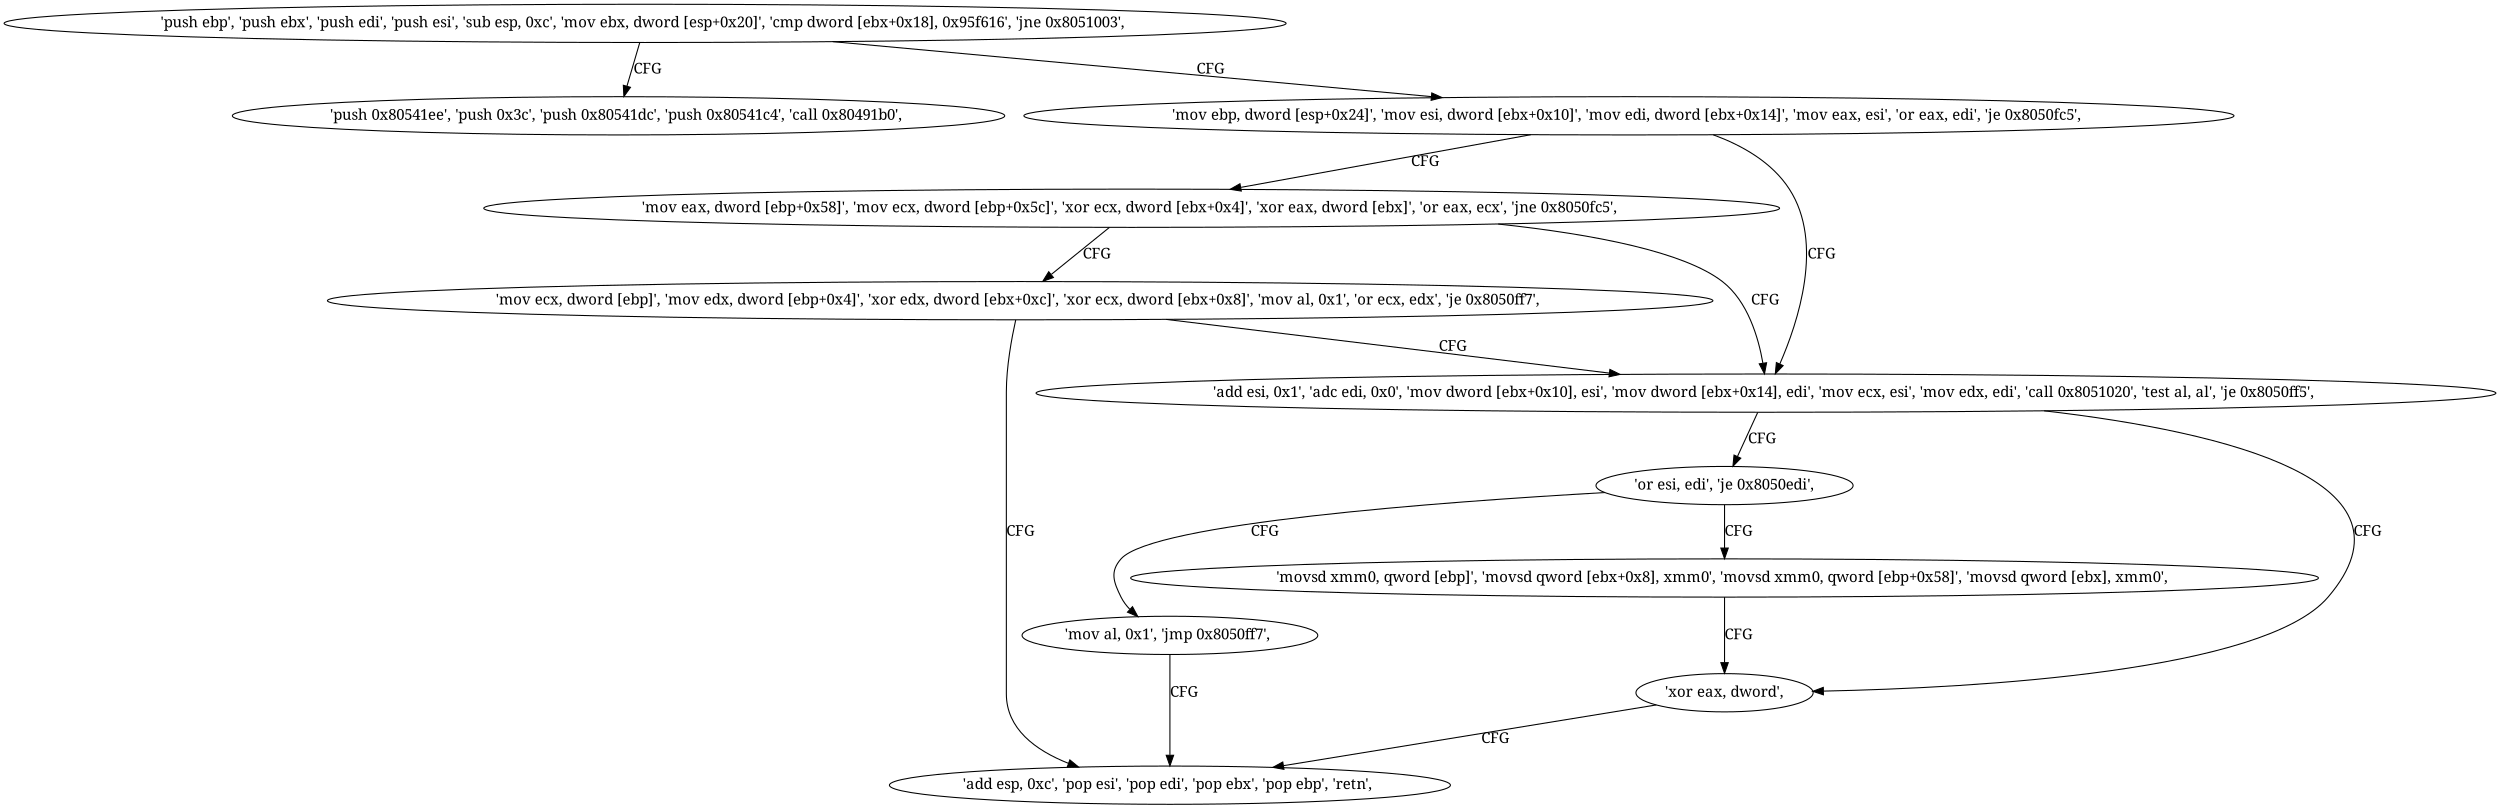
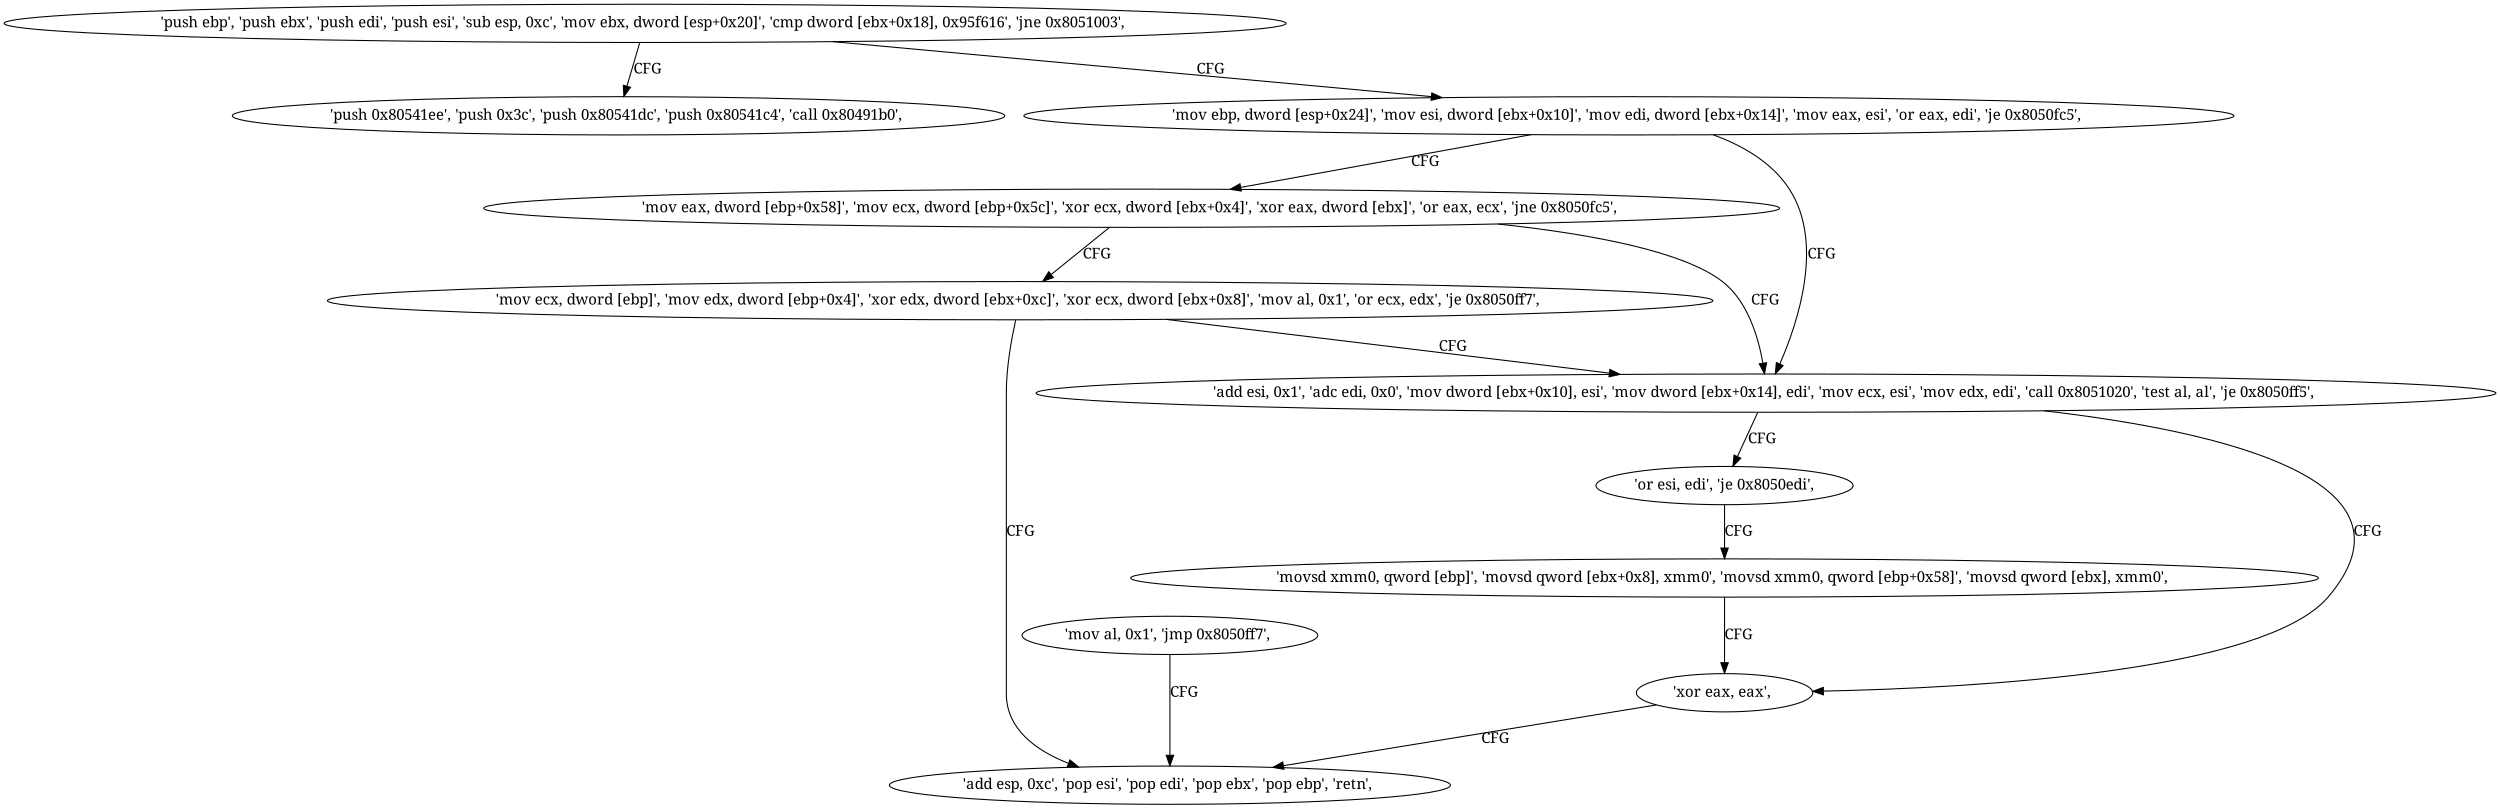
  digraph {
    fontname="Noto Serif"
    node [fontname="Noto Serif"]
    edge [fontname="Noto Serif"]
    n1 [label="'push ebp', 'push ebx', 'push edi', 'push esi', 'sub esp, 0xc', 'mov ebx, dword [esp+0x20]', 'cmp dword [ebx+0x18], 0x95f616', 'jne 0x8051003', "]
    n2 [label="'push 0x80541ee', 'push 0x3c', 'push 0x80541dc', 'push 0x80541c4', 'call 0x80491b0', "]
    n3 [label="'mov ebp, dword [esp+0x24]', 'mov esi, dword [ebx+0x10]', 'mov edi, dword [ebx+0x14]', 'mov eax, esi', 'or eax, edi', 'je 0x8050fc5', "]
    n4 [label="'add esi, 0x1', 'adc edi, 0x0', 'mov dword [ebx+0x10], esi', 'mov dword [ebx+0x14], edi', 'mov ecx, esi', 'mov edx, edi', 'call 0x8051020', 'test al, al', 'je 0x8050ff5', "]
    n5 [label="'mov eax, dword [ebp+0x58]', 'mov ecx, dword [ebp+0x5c]', 'xor ecx, dword [ebx+0x4]', 'xor eax, dword [ebx]', 'or eax, ecx', 'jne 0x8050fc5', "]
-   n6 [label="'xor eax, dword',"]
+   n6 [label="'xor eax, eax', "]
    n7 [label="'or esi, edi', 'je 0x8050edi',"]
    n8 [label="'mov ecx, dword [ebp]', 'mov edx, dword [ebp+0x4]', 'xor edx, dword [ebx+0xc]', 'xor ecx, dword [ebx+0x8]', 'mov al, 0x1', 'or ecx, edx', 'je 0x8050ff7', "]
    n9 [label="'add esp, 0xc', 'pop esi', 'pop edi', 'pop ebx', 'pop ebp', 'retn', "]
    n10 [label="'mov al, 0x1', 'jmp 0x8050ff7', "]
    n11 [label="'movsd xmm0, qword [ebp]', 'movsd qword [ebx+0x8], xmm0', 'movsd xmm0, qword [ebp+0x58]', 'movsd qword [ebx], xmm0', "]
    n1 -> n2 [label=CFG]
    n1 -> n3 [label=CFG]
    n3 -> n4 [label=CFG]
    n3 -> n5 [label=CFG]
    n4 -> n6 [label=CFG]
    n4 -> n7 [label=CFG]
    n5 -> n4 [label=CFG]
    n5 -> n8 [label=CFG]
    n6 -> n9 [label=CFG]
-   n7 -> n10 [label=CFG]
    n7 -> n11 [label=CFG]
    n8 -> n4 [label=CFG]
    n8 -> n9 [label=CFG]
    n10 -> n9 [label=CFG]
    n11 -> n6 [label=CFG]
  }
